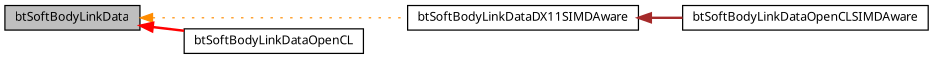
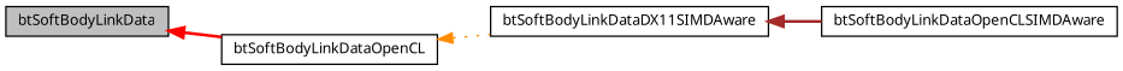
  digraph {
    fontname="Noto Sans"
    rankdir=LR
    node [color=black fillcolor=white fontname="Noto Sans" fontsize=10 shape=record style=filled]
    edge [dir=back fontname="Noto Sans" fontsize=10 labelfontname=Helvetica labelfontsize=10 style=bold]
    n1 [fillcolor=grey75 fontcolor=black height=0.2 label=btSoftBodyLinkData width=0.4]
    n2 [height=0.2 label=btSoftBodyLinkDataDX11SIMDAware width=0.4]
    n3 [height=0.2 label=btSoftBodyLinkDataOpenCL width=0.4]
    n4 [height=0.2 label=btSoftBodyLinkDataOpenCLSIMDAware width=0.4]
-   n1 -> n2 [color=darkorange style=dotted]
+   n3 -> n2 [color=darkorange style=dotted]
    n1 -> n3 [color=red]
    n2 -> n4 [color=brown]
  }
